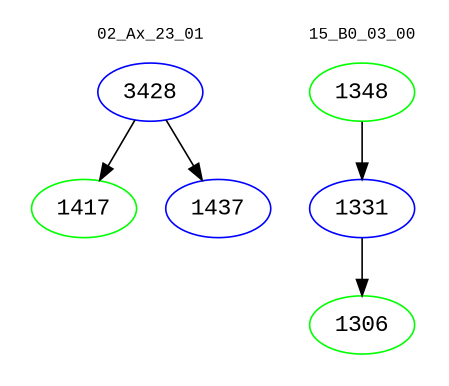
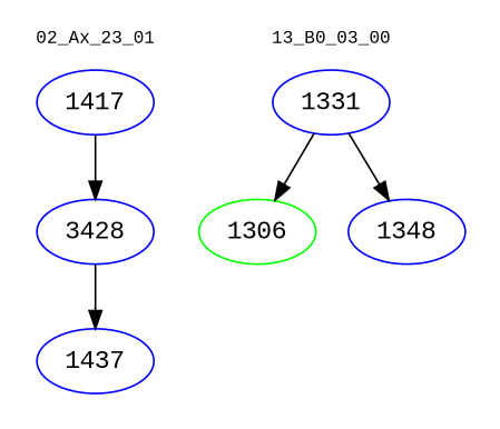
  digraph {
    fontname="Liberation Mono"
    node [color=blue fontname="Liberation Mono"]
    edge [color=black fontname="Liberation Mono"]
    n1 [label=3428]
-   n2 [color=green label=1417]
+   n2 [label=1417]
    n3 [label=1437]
    n4 [label=1331]
    n5 [color=green label=1306]
-   n6 [color=green label=1348]
+   n6 [label=1348]
    subgraph cluster_1 {
      color=white
      fontsize=10
      label="02_Ax_23_01"
      n1
      n2
      n3
    }
    subgraph cluster_2 {
      color=white
      fontsize=10
-     label="15_B0_03_00"
+     label="13_B0_03_00"
      n4
      n5
      n6
    }
-   n1 -> n2
+   n2 -> n1
    n1 -> n3
    n4 -> n5
-   n6 -> n4
+   n4 -> n6
  }
